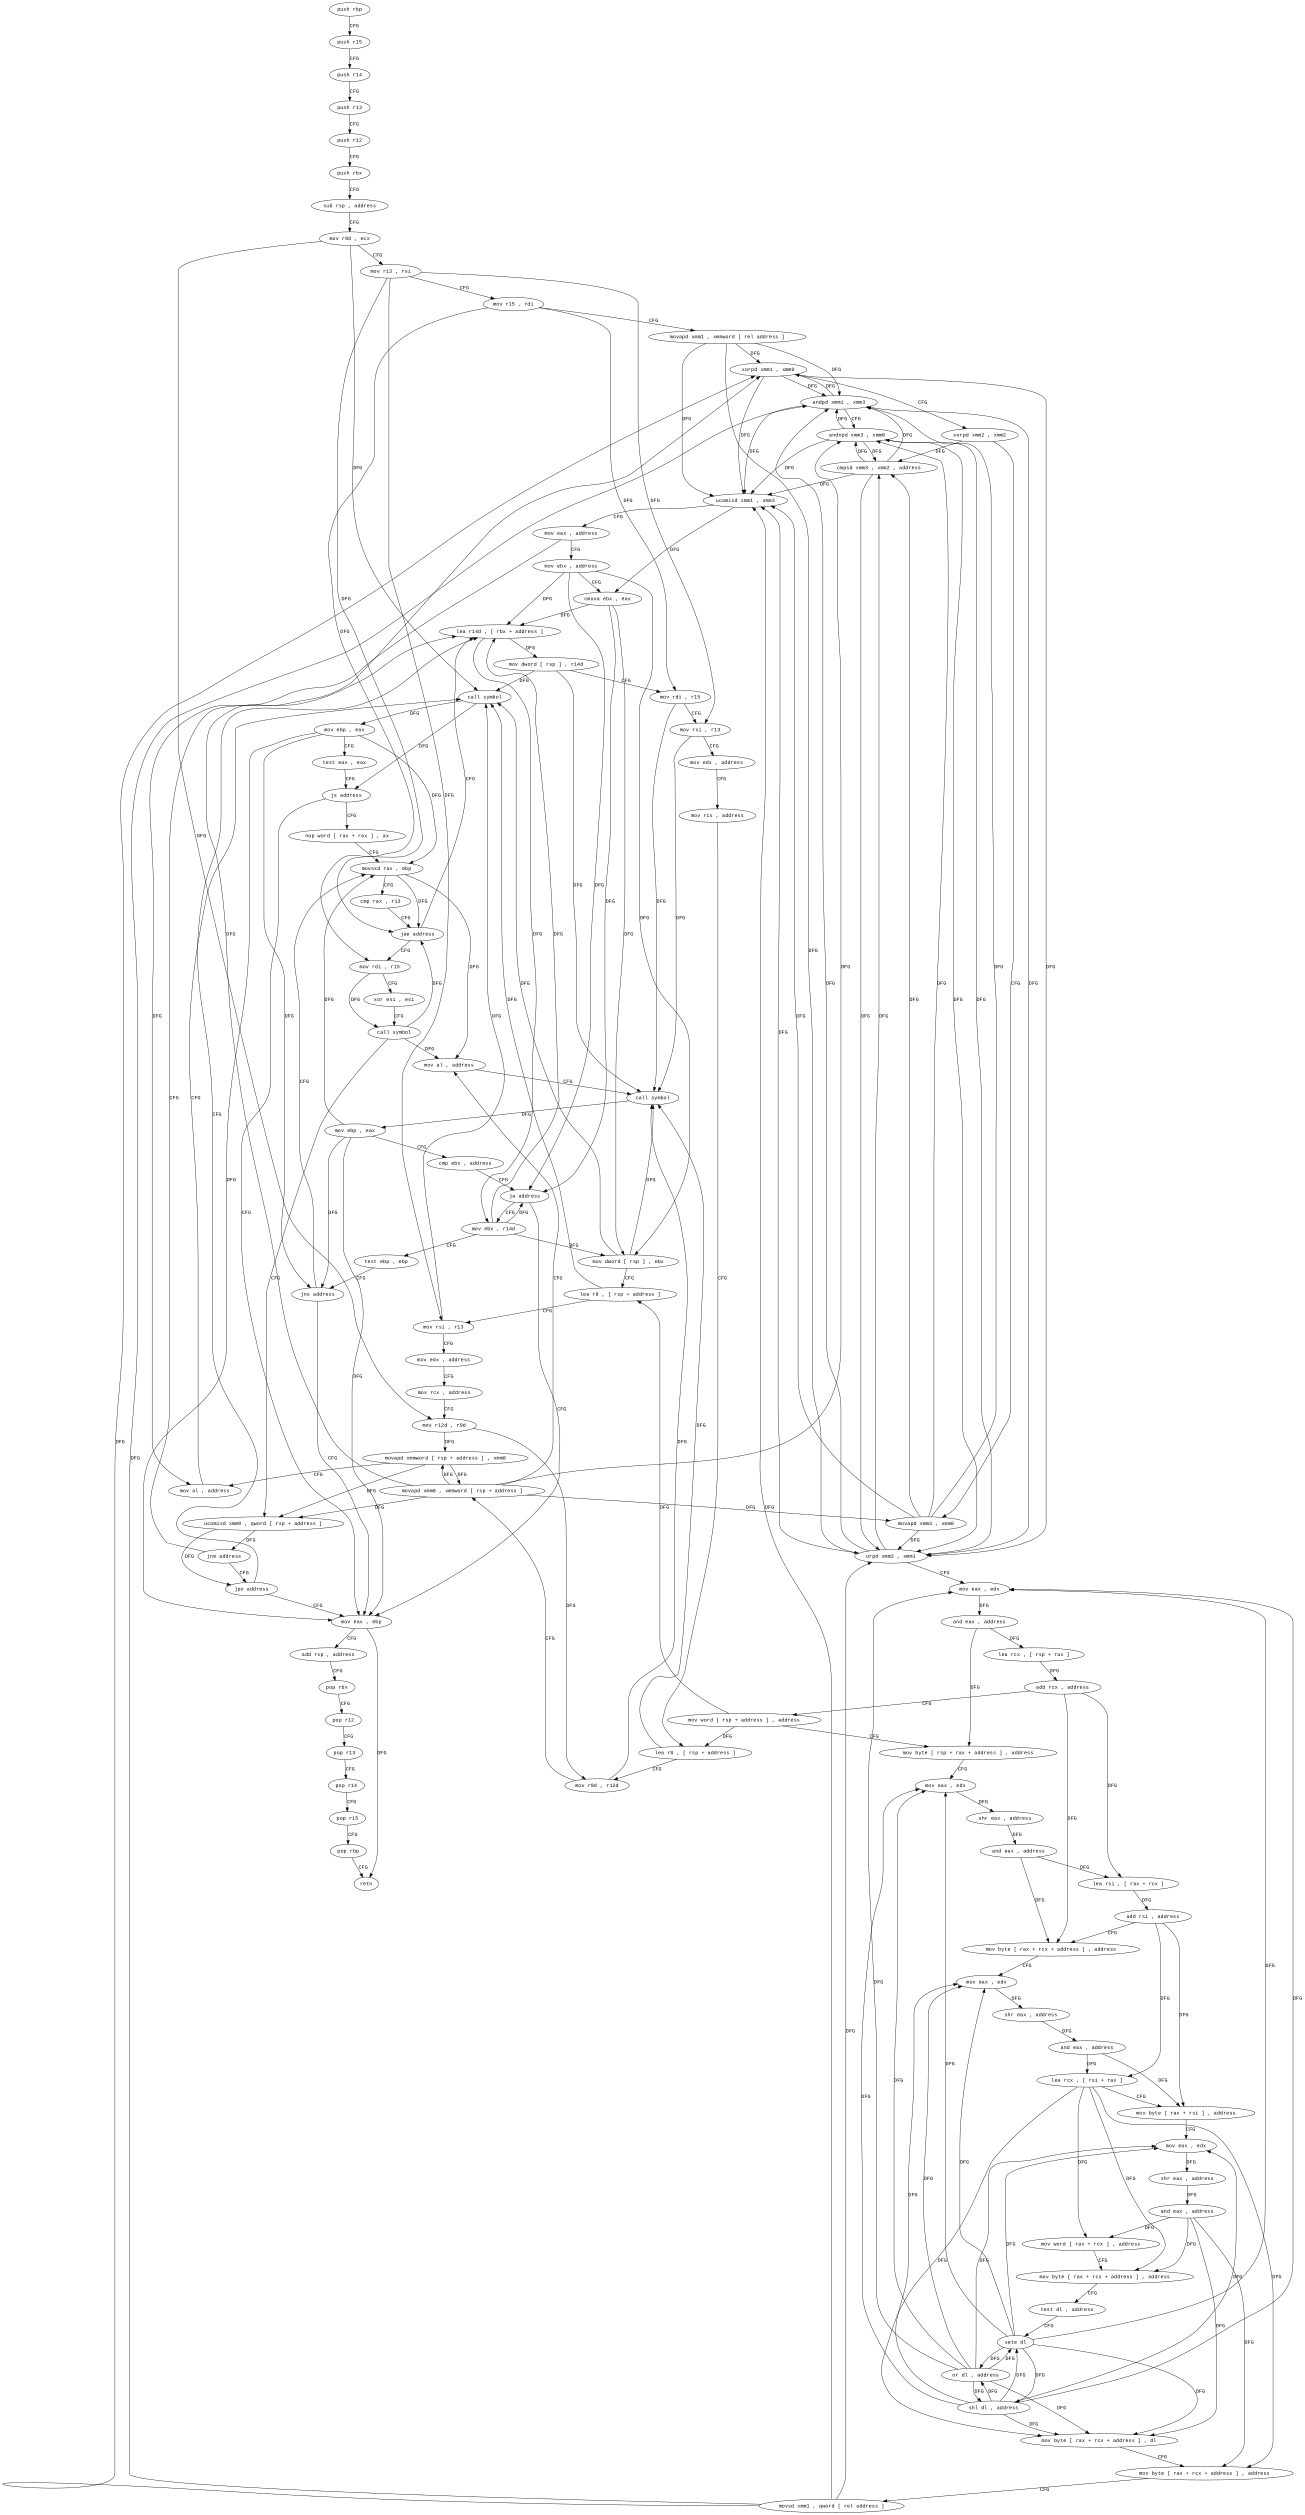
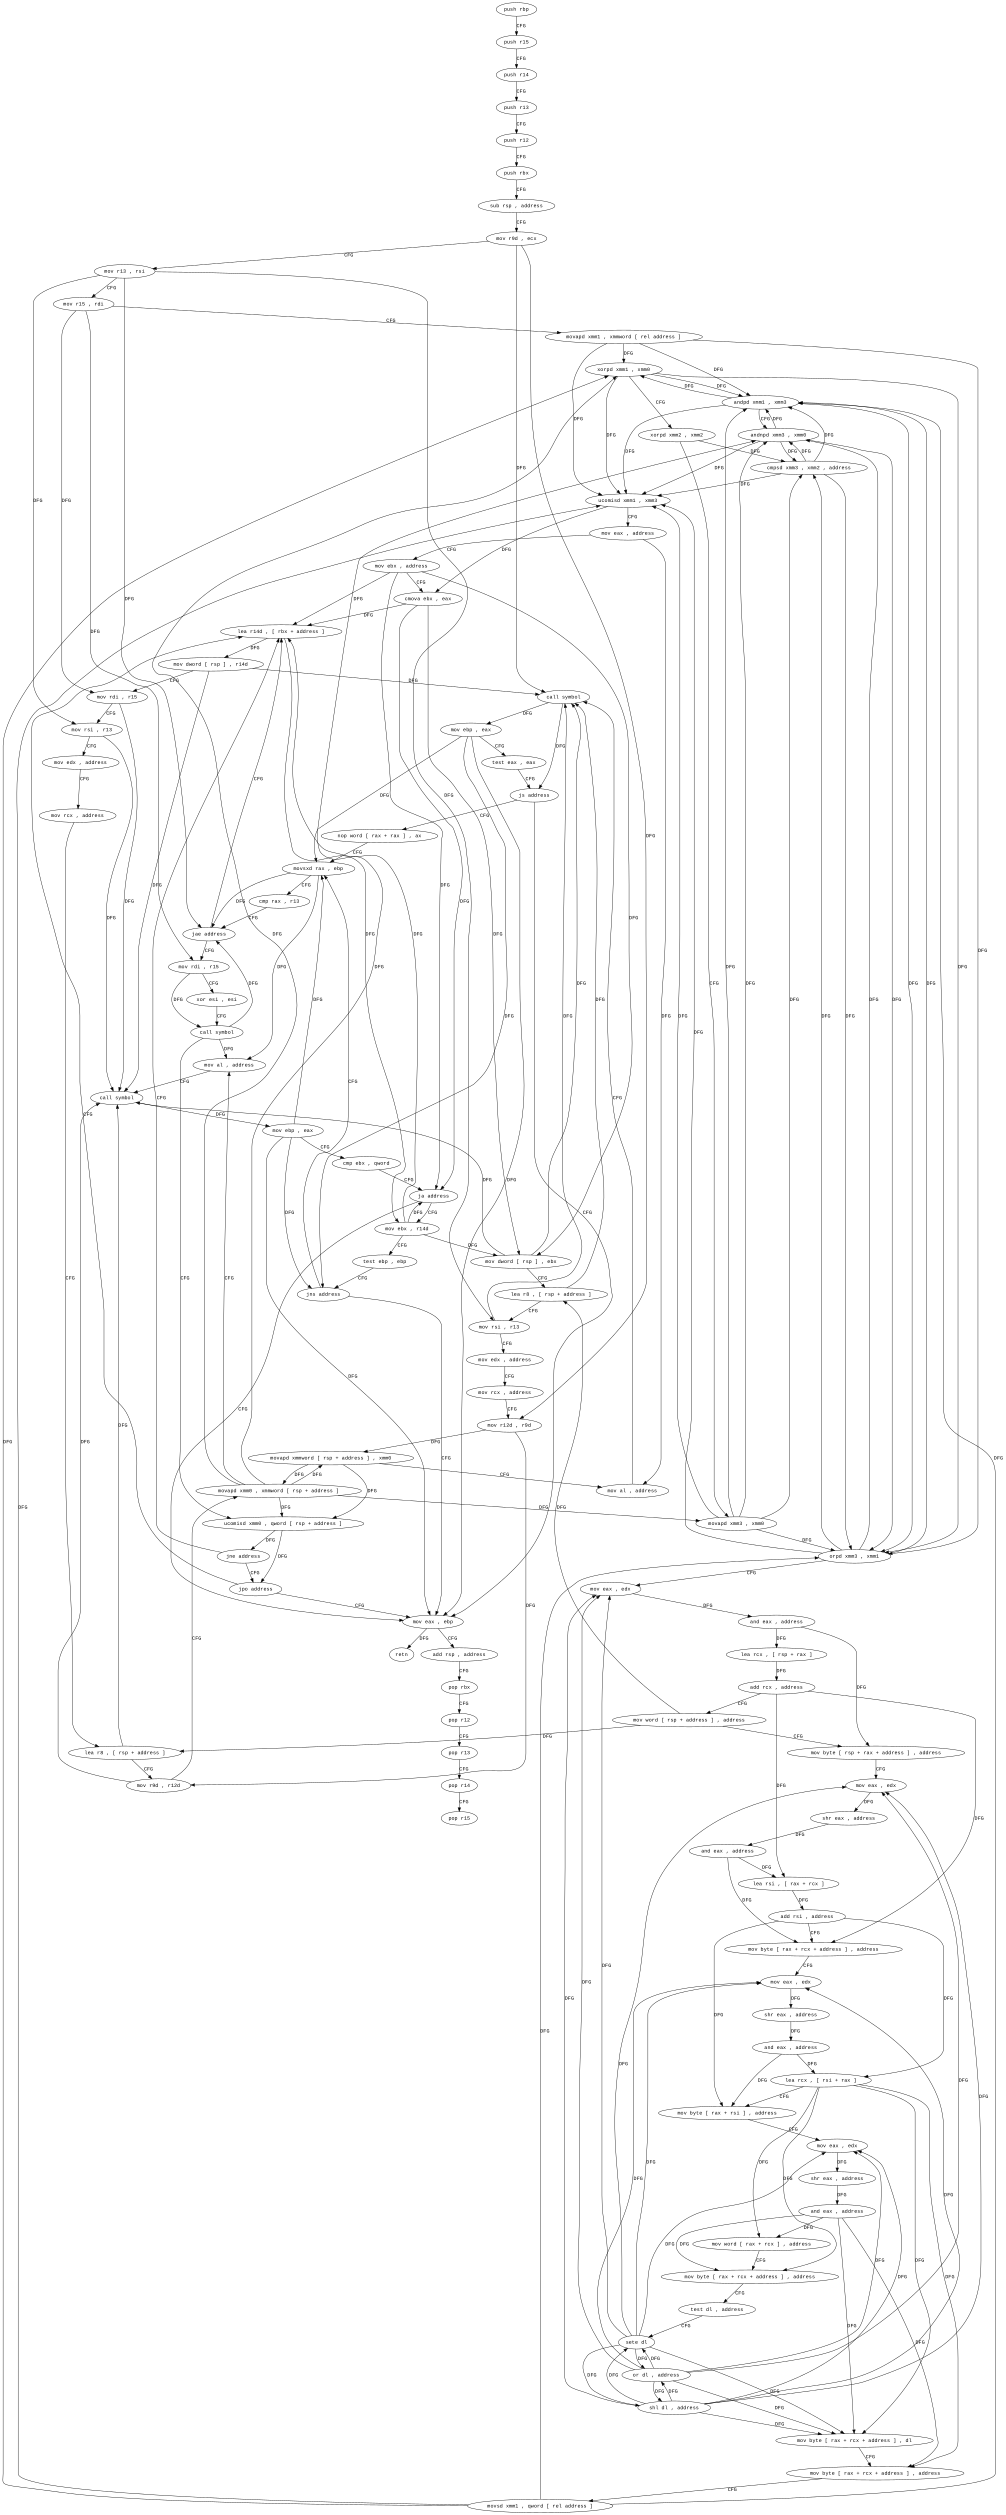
  digraph {
    fontname="Liberation Mono"
    node [fontname="Liberation Mono"]
    edge [fontname="Liberation Mono"]
    n1 [label="push rbp"]
    n2 [label="push r15"]
    n3 [label="push r14"]
    n4 [label="push r13"]
    n5 [label="push r12"]
    n6 [label="push rbx"]
    n7 [label="sub rsp , address"]
    n8 [label="mov r9d , ecx"]
    n9 [label="mov r13 , rsi"]
    n10 [label="mov r12d , r9d"]
    n11 [label="call symbol"]
    n12 [label="mov r15 , rdi"]
    n13 [label="mov rsi , r13"]
    n14 [label="mov rsi , r13"]
    n15 [label="jae address"]
    n16 [label="movapd xmmword [ rsp + address ] , xmm0"]
    n17 [label="mov r9d , r12d"]
    n18 [label="mov ebp , eax"]
    n19 [label="js address"]
    n20 [label="movapd xmm1 , xmmword [ rel address ]"]
    n21 [label="mov rdi , r15"]
    n22 [label="mov rdi , r15"]
    n23 [label="mov edx , address"]
    n24 [label="call symbol"]
    n25 [label="mov edx , address"]
    n26 [label="lea r14d , [ rbx + address ]"]
    n27 [label="xorpd xmm1 , xmm0"]
    n28 [label="andpd xmm1 , xmm3"]
    n29 [label="orpd xmm3 , xmm1"]
    n30 [label="ucomisd xmm1 , xmm3"]
    n31 [label="xor esi , esi"]
    n32 [label="call symbol"]
    n33 [label="xorpd xmm2 , xmm2"]
    n34 [label="andnpd xmm3 , xmm0"]
    n35 [label="cmpsd xmm3 , xmm2 , address"]
    n36 [label="mov eax , edx"]
    n37 [label="mov eax , address"]
    n38 [label="cmova ebx , eax"]
    n39 [label="movapd xmm3 , xmm0"]
    n40 [label="and eax , address"]
    n41 [label="lea rcx , [ rsp + rax ]"]
    n42 [label="mov byte [ rsp + rax + address ] , address"]
    n43 [label="add rcx , address"]
    n44 [label="mov eax , edx"]
    n45 [label="mov word [ rsp + address ] , address"]
    n46 [label="lea rsi , [ rax + rcx ]"]
    n47 [label="mov byte [ rax + rcx + address ] , address"]
    n48 [label="lea r8 , [ rsp + address ]"]
    n49 [label="lea r8 , [ rsp + address ]"]
    n50 [label="add rsi , address"]
    n51 [label="mov eax , edx"]
    n52 [label="shr eax , address"]
    n53 [label="and eax , address"]
    n54 [label="lea rcx , [ rsi + rax ]"]
    n55 [label="mov byte [ rax + rsi ] , address"]
    n56 [label="mov word [ rax + rcx ] , address"]
    n57 [label="mov byte [ rax + rcx + address ] , address"]
    n58 [label="mov byte [ rax + rcx + address ] , dl"]
    n59 [label="mov byte [ rax + rcx + address ] , address"]
    n60 [label="mov eax , edx"]
    n61 [label="shr eax , address"]
    n62 [label="and eax , address"]
    n63 [label="test dl , address"]
    n64 [label="movsd xmm1 , qword [ rel address ]"]
    n65 [label="shr eax , address"]
    n66 [label="and eax , address"]
    n67 [label="sete dl"]
    n68 [label="shl dl , address"]
    n69 [label="or dl , address"]
    n70 [label="mov ebx , address"]
    n71 [label="mov al , address"]
    n72 [label="mov dword [ rsp ] , ebx"]
    n73 [label="ja address"]
    n74 [label="mov dword [ rsp ] , r14d"]
    n75 [label="mov ebx , r14d"]
    n76 [label="mov eax , ebp"]
    n77 [label="mov ebp , eax"]
    n78 [label="mov rcx , address"]
    n79 [label="movapd xmm0 , xmmword [ rsp + address ]"]
    n80 [label="ucomisd xmm0 , qword [ rsp + address ]"]
    n81 [label="mov al , address"]
    n82 [label="jne address"]
    n83 [label="jpo address"]
    n84 [label="test eax , eax"]
    n85 [label="movsxd rax , ebp"]
    n86 [label="jns address"]
    n87 [label="nop word [ rax + rax ] , ax"]
    n88 [label="add rsp , address"]
    n89 [label=retn]
    n90 [label="cmp rax , r13"]
    n91 [label="pop rbx"]
    n92 [label="pop r12"]
    n93 [label="pop r13"]
    n94 [label="pop r14"]
    n95 [label="pop r15"]
-   n96 [label="pop rbp"]
    n97 [label="test ebp , ebp"]
    n98 [label="mov rcx , address"]
-   n99 [label="cmp ebx , address"]
+   n99 [label="cmp ebx , qword"]
    n1 -> n2 [label=CFG]
    n2 -> n3 [label=CFG]
    n3 -> n4 [label=CFG]
    n4 -> n5 [label=CFG]
    n5 -> n6 [label=CFG]
    n6 -> n7 [label=CFG]
    n7 -> n8 [label=CFG]
    n8 -> n9 [label=CFG]
    n8 -> n10 [label=DFG]
    n8 -> n11 [label=DFG]
    n9 -> n12 [label=CFG]
    n9 -> n13 [label=DFG]
    n9 -> n14 [label=DFG]
    n9 -> n15 [label=DFG]
    n10 -> n16 [label=DFG]
    n10 -> n17 [label=DFG]
    n11 -> n18 [label=DFG]
    n11 -> n19 [label=DFG]
    n12 -> n20 [label=CFG]
    n12 -> n21 [label=DFG]
    n12 -> n22 [label=DFG]
    n13 -> n11 [label=DFG]
    n13 -> n23 [label=CFG]
    n14 -> n24 [label=DFG]
    n14 -> n25 [label=CFG]
    n15 -> n22 [label=CFG]
    n15 -> n26 [label=CFG]
    n16 -> n71 [label=CFG]
    n16 -> n79 [label=DFG]
    n16 -> n80 [label=DFG]
    n17 -> n24 [label=DFG]
    n17 -> n79 [label=CFG]
    n18 -> n76 [label=DFG]
    n18 -> n84 [label=CFG]
    n18 -> n85 [label=DFG]
    n18 -> n86 [label=DFG]
    n19 -> n76 [label=CFG]
    n19 -> n87 [label=CFG]
    n20 -> n27 [label=DFG]
    n20 -> n28 [label=DFG]
    n20 -> n29 [label=DFG]
    n20 -> n30 [label=DFG]
    n21 -> n14 [label=CFG]
    n21 -> n24 [label=DFG]
    n22 -> n31 [label=CFG]
    n22 -> n32 [label=DFG]
    n23 -> n78 [label=CFG]
    n24 -> n77 [label=DFG]
    n25 -> n98 [label=CFG]
    n26 -> n74 [label=DFG]
    n26 -> n75 [label=DFG]
    n27 -> n28 [label=DFG]
    n27 -> n29 [label=DFG]
    n27 -> n30 [label=DFG]
    n27 -> n33 [label=CFG]
    n28 -> n27 [label=DFG]
    n28 -> n29 [label=DFG]
    n28 -> n30 [label=DFG]
    n28 -> n34 [label=CFG]
    n29 -> n28 [label=DFG]
    n29 -> n30 [label=DFG]
    n29 -> n34 [label=DFG]
    n29 -> n35 [label=DFG]
    n29 -> n36 [label=CFG]
    n30 -> n37 [label=CFG]
    n30 -> n38 [label=DFG]
    n31 -> n32 [label=CFG]
    n32 -> n15 [label=DFG]
    n32 -> n80 [label=CFG]
    n32 -> n81 [label=DFG]
    n33 -> n35 [label=DFG]
    n33 -> n39 [label=CFG]
    n34 -> n28 [label=DFG]
    n34 -> n29 [label=DFG]
    n34 -> n30 [label=DFG]
    n34 -> n35 [label=DFG]
    n35 -> n28 [label=DFG]
    n35 -> n29 [label=DFG]
    n35 -> n30 [label=DFG]
    n35 -> n34 [label=DFG]
    n36 -> n40 [label=DFG]
    n37 -> n70 [label=CFG]
    n37 -> n71 [label=DFG]
    n38 -> n26 [label=DFG]
    n38 -> n72 [label=DFG]
    n38 -> n73 [label=DFG]
    n39 -> n28 [label=DFG]
    n39 -> n29 [label=DFG]
    n39 -> n30 [label=DFG]
    n39 -> n34 [label=DFG]
    n39 -> n35 [label=DFG]
    n40 -> n41 [label=DFG]
    n40 -> n42 [label=DFG]
    n41 -> n43 [label=DFG]
    n42 -> n44 [label=CFG]
    n43 -> n45 [label=CFG]
    n43 -> n46 [label=DFG]
    n43 -> n47 [label=DFG]
    n44 -> n52 [label=DFG]
    n45 -> n42 [label=CFG]
    n45 -> n48 [label=DFG]
    n45 -> n49 [label=DFG]
    n46 -> n50 [label=DFG]
    n47 -> n51 [label=CFG]
    n48 -> n11 [label=DFG]
    n48 -> n13 [label=CFG]
    n49 -> n17 [label=CFG]
    n49 -> n24 [label=DFG]
    n50 -> n47 [label=CFG]
    n50 -> n54 [label=DFG]
    n50 -> n55 [label=DFG]
    n51 -> n61 [label=DFG]
    n52 -> n53 [label=DFG]
    n53 -> n46 [label=DFG]
    n53 -> n47 [label=DFG]
    n54 -> n55 [label=CFG]
    n54 -> n56 [label=DFG]
    n54 -> n57 [label=DFG]
    n54 -> n58 [label=DFG]
    n54 -> n59 [label=DFG]
    n55 -> n60 [label=CFG]
    n56 -> n57 [label=CFG]
    n57 -> n63 [label=CFG]
    n58 -> n59 [label=CFG]
    n59 -> n64 [label=CFG]
    n60 -> n65 [label=DFG]
    n61 -> n62 [label=DFG]
    n62 -> n54 [label=DFG]
    n62 -> n55 [label=DFG]
    n63 -> n67 [label=CFG]
    n64 -> n27 [label=DFG]
    n64 -> n28 [label=DFG]
    n64 -> n29 [label=DFG]
    n64 -> n30 [label=DFG]
    n65 -> n66 [label=DFG]
    n66 -> n56 [label=DFG]
    n66 -> n57 [label=DFG]
    n66 -> n58 [label=DFG]
    n66 -> n59 [label=DFG]
    n67 -> n36 [label=DFG]
    n67 -> n44 [label=DFG]
    n67 -> n51 [label=DFG]
    n67 -> n58 [label=DFG]
    n67 -> n60 [label=DFG]
    n67 -> n68 [label=DFG]
    n67 -> n69 [label=DFG]
    n68 -> n36 [label=DFG]
    n68 -> n44 [label=DFG]
    n68 -> n51 [label=DFG]
    n68 -> n58 [label=DFG]
    n68 -> n60 [label=DFG]
    n68 -> n67 [label=DFG]
    n68 -> n69 [label=DFG]
    n69 -> n36 [label=DFG]
    n69 -> n44 [label=DFG]
    n69 -> n51 [label=DFG]
    n69 -> n58 [label=DFG]
    n69 -> n60 [label=DFG]
    n69 -> n67 [label=DFG]
    n69 -> n68 [label=DFG]
    n70 -> n26 [label=DFG]
    n70 -> n38 [label=CFG]
    n70 -> n72 [label=DFG]
    n70 -> n73 [label=DFG]
    n71 -> n11 [label=CFG]
    n72 -> n11 [label=DFG]
    n72 -> n24 [label=DFG]
    n72 -> n48 [label=CFG]
    n73 -> n75 [label=CFG]
    n73 -> n76 [label=CFG]
    n74 -> n11 [label=DFG]
    n74 -> n21 [label=CFG]
    n74 -> n24 [label=DFG]
    n75 -> n26 [label=DFG]
    n75 -> n72 [label=DFG]
    n75 -> n73 [label=DFG]
    n75 -> n97 [label=CFG]
    n76 -> n88 [label=CFG]
    n76 -> n89 [label=DFG]
    n77 -> n76 [label=DFG]
    n77 -> n85 [label=DFG]
    n77 -> n86 [label=DFG]
    n77 -> n99 [label=CFG]
    n78 -> n10 [label=CFG]
    n79 -> n16 [label=DFG]
    n79 -> n27 [label=DFG]
    n79 -> n34 [label=DFG]
    n79 -> n39 [label=DFG]
    n79 -> n80 [label=DFG]
    n79 -> n81 [label=CFG]
    n80 -> n82 [label=DFG]
    n80 -> n83 [label=DFG]
    n81 -> n24 [label=CFG]
    n82 -> n26 [label=CFG]
    n82 -> n83 [label=CFG]
    n83 -> n26 [label=CFG]
    n83 -> n76 [label=CFG]
    n84 -> n19 [label=CFG]
    n85 -> n15 [label=DFG]
    n85 -> n81 [label=DFG]
    n85 -> n90 [label=CFG]
    n86 -> n76 [label=CFG]
    n86 -> n85 [label=CFG]
    n87 -> n85 [label=CFG]
    n88 -> n91 [label=CFG]
    n90 -> n15 [label=CFG]
    n91 -> n92 [label=CFG]
    n92 -> n93 [label=CFG]
    n93 -> n94 [label=CFG]
    n94 -> n95 [label=CFG]
-   n95 -> n96 [label=CFG]
-   n96 -> n89 [label=CFG]
    n97 -> n86 [label=CFG]
    n98 -> n49 [label=CFG]
    n99 -> n73 [label=CFG]
  }
